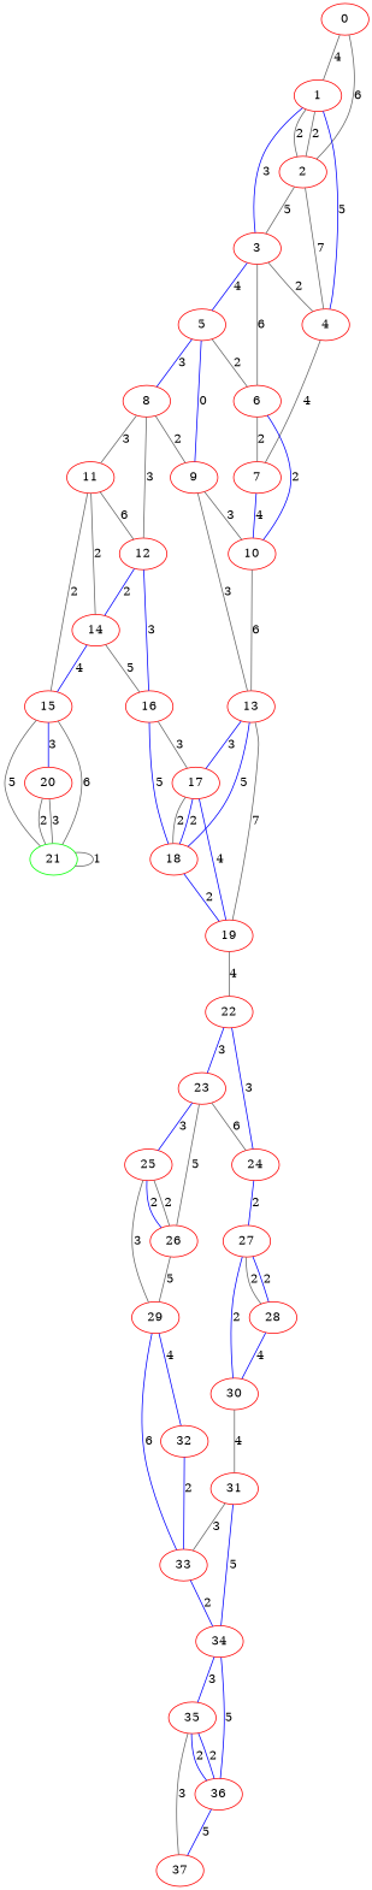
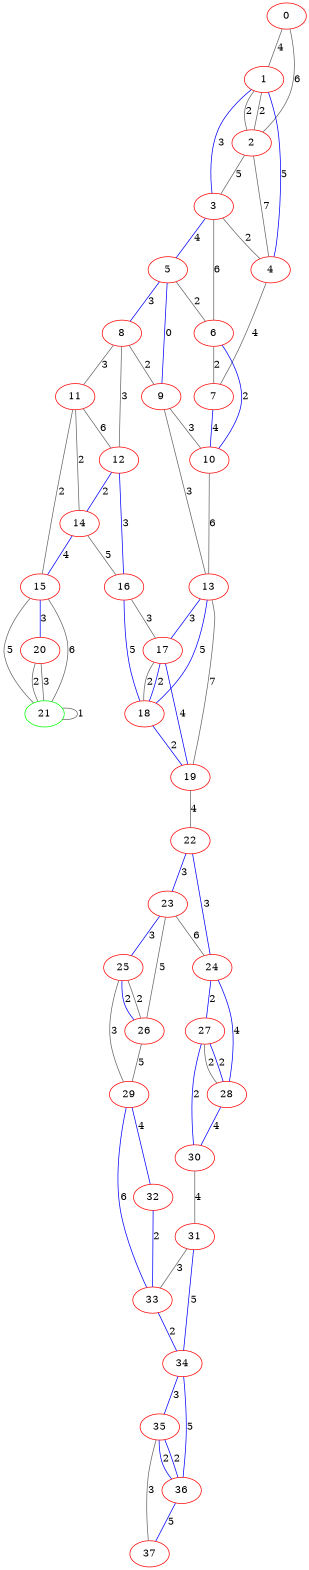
  graph {
    node [color=red weight=1]
    edge [color=gray40]
    0
    1
    2
    3
    4
    5
    6
    7
    8
    9
    10
    11
    12
    13
    14
    15
    16
    17
    18
    19
    20
    21 [color=green weight=2]
    22
    23
    24
    25
    26
    27
    28
    29
    30
    32
    33
    31
    34
    35
    36
    37
    0 -- 1 [label=4]
    0 -- 2 [label=6]
    1 -- 2 [label=2]
    1 -- 2 [label=2]
    1 -- 3 [color=blue label=3]
    1 -- 4 [color=blue label=5]
    2 -- 3 [label=5]
    2 -- 4 [label=7]
    3 -- 4 [label=2]
    3 -- 5 [color=blue label=4]
    3 -- 6 [label=6]
    4 -- 7 [label=4]
    5 -- 6 [label=2]
    5 -- 8 [color=blue label=3]
    5 -- 9 [color=blue label=0]
    6 -- 7 [label=2]
    6 -- 10 [color=blue label=2]
    7 -- 10 [color=blue label=4]
    8 -- 9 [label=2]
    8 -- 11 [label=3]
    8 -- 12 [label=3]
    9 -- 10 [label=3]
    9 -- 13 [label=3]
    10 -- 13 [label=6]
    11 -- 12 [label=6]
    11 -- 14 [label=2]
    11 -- 15 [label=2]
    12 -- 14 [color=blue label=2]
    12 -- 16 [color=blue label=3]
    13 -- 17 [color=blue label=3]
    13 -- 18 [color=blue label=5]
    13 -- 19 [label=7]
    14 -- 15 [color=blue label=4]
    14 -- 16 [label=5]
    15 -- 20 [color=blue label=3]
    15 -- 21 [label=5]
    15 -- 21 [label=6]
    16 -- 17 [label=3]
    16 -- 18 [color=blue label=5]
    17 -- 18 [label=2]
    17 -- 18 [color=blue label=2]
    17 -- 19 [color=blue label=4]
    18 -- 19 [color=blue label=2]
    19 -- 22 [label=4]
    20 -- 21 [label=2]
    20 -- 21 [label=3]
    21 -- 21 [label=1]
    22 -- 23 [color=blue label=3]
    22 -- 24 [color=blue label=3]
    23 -- 24 [label=6]
    23 -- 25 [color=blue label=3]
    23 -- 26 [label=5]
    24 -- 27 [color=blue label=2]
+   24 -- 28 [color=blue label=4]
    25 -- 26 [label=2]
    25 -- 26 [color=blue label=2]
    25 -- 29 [label=3]
    26 -- 29 [label=5]
    27 -- 28 [label=2]
    27 -- 28 [color=blue label=2]
    27 -- 30 [color=blue label=2]
    28 -- 30 [color=blue label=4]
    29 -- 32 [color=blue label=4]
    29 -- 33 [color=blue label=6]
    30 -- 31 [label=4]
    32 -- 33 [color=blue label=2]
    33 -- 34 [color=blue label=2]
    31 -- 33 [label=3]
    31 -- 34 [color=blue label=5]
    34 -- 35 [color=blue label=3]
    34 -- 36 [color=blue label=5]
    35 -- 36 [color=blue label=2]
    35 -- 36 [color=blue label=2]
    35 -- 37 [label=3]
    36 -- 37 [color=blue label=5]
  }
